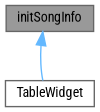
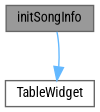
  digraph {
    rankdir=TB
    fontname="Roboto Condensed"
    node [fontname="Roboto Condensed" fontsize=10 shape=box style=filled]
    n1 [color=gray40 fillcolor=grey60 fontcolor=black height=0.2 label=initSongInfo width=0.4]
    n2 [color=grey40 fillcolor=white height=0.2 label=TableWidget width=0.4]
-   n1 -> n2 [color=steelblue1 dir=back fontname="Roboto Condensed" fontsize=10 labelfontname=Helvetica labelfontsize=10 style=solid]
+   n2 -> n1 [color=steelblue1 dir=back fontname="Roboto Condensed" fontsize=10 labelfontname=Helvetica labelfontsize=10 style=solid]
  }
